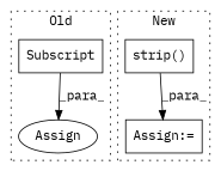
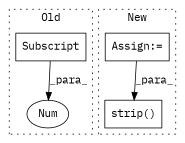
  digraph {
    fontname="IBM Plex Mono"
    node [fontname="IBM Plex Mono" shape=box]
    edge [fontname="IBM Plex Mono"]
    n1 [a=63 l="4,0" label=Subscript s="73380,0"]
-   n2 [a=76 l=1 label=Assign s=73382 shape=ellipse]
+   n2 [a=76 l=1 label=Num s=73382 shape=ellipse]
    n3 [a=75 l=12 label="strip()" s=73395]
    n4 [a=68 l=23 label="Assign:=" s=73372]
    subgraph cluster_1 {
      label=Old
      style=dotted
      n1
      n2
    }
    subgraph cluster_2 {
      label=New
      style=dotted
      n3
      n4
    }
    n1 -> n2 [label=_para_]
-   n3 -> n4 [label=_para_]
+   n4 -> n3 [label=_para_]
  }
